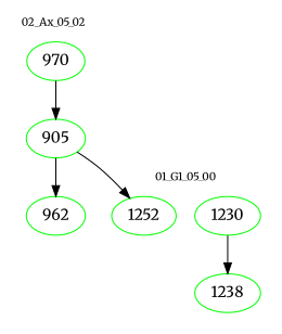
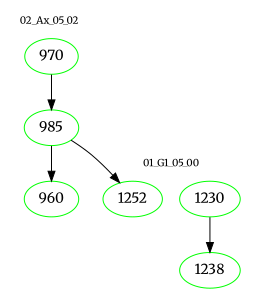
  digraph {
    fontname=Merriweather
    node [color=green fontname=Merriweather]
    edge [color=black fontname=Merriweather]
    n1 [label=970]
-   n2 [label=962]
-   n3 [label=905]
+   n2 [label=960]
+   n3 [label=985]
    n4 [label=1230]
    n5 [label=1252]
    n6 [label=1238]
    subgraph cluster_1 {
      color=white
      fontsize=10
      label="02_Ax_05_02"
      n1
      n2
      n3
    }
    subgraph cluster_2 {
      color=white
      fontsize=10
      label="01_G1_05_00"
      n4
      n5
      n6
    }
    n1 -> n3
    n3 -> n2
    n3 -> n5
    n4 -> n6
  }
